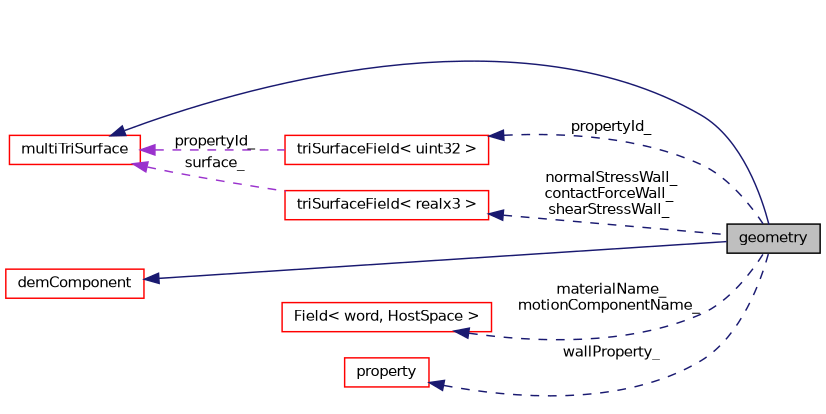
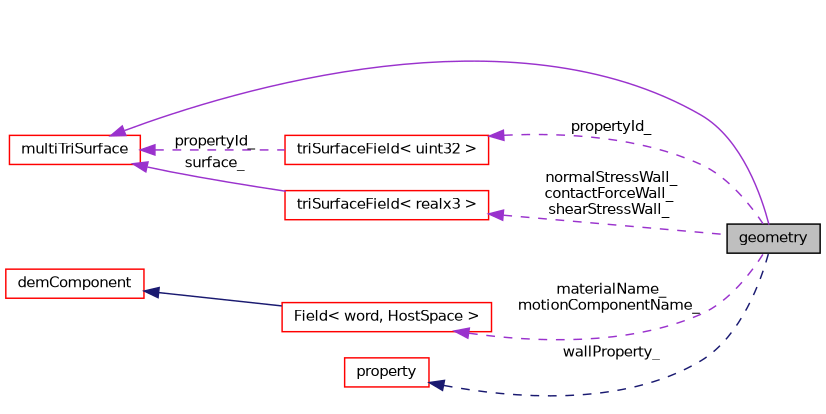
  digraph {
    rankdir=LR
    node [color=red fillcolor=white fontname=Helvetica fontsize=10 shape=record style=filled]
    edge [color=darkorchid3 dir=back fontname=Helvetica fontsize=10 labelfontname=Helvetica labelfontsize=10 style=dashed]
    n1 [color=black fillcolor=grey75 fontcolor=black height=0.2 label=geometry width=0.4]
    n2 [height=0.2 label=multiTriSurface width=0.4]
    n3 [height=0.2 label="triSurfaceField\< uint32 \>" width=0.4]
    n4 [height=0.2 label="triSurfaceField\< realx3 \>" width=0.4]
    n5 [height=0.2 label=demComponent width=0.4]
    n6 [height=0.2 label="Field\< word, HostSpace \>" width=0.4]
    n7 [height=0.2 label=property width=0.4]
-   n2 -> n1 [color=midnightblue style=solid]
+   n2 -> n1 [style=solid]
    n2 -> n3 [label=" propertyId_"]
-   n2 -> n4 [label=" surface_"]
-   n3 -> n1 [color=midnightblue label=" propertyId_"]
-   n4 -> n1 [color=midnightblue label=" normalStressWall_\ncontactForceWall_\nshearStressWall_"]
-   n5 -> n1 [color=midnightblue style=solid]
-   n6 -> n1 [color=midnightblue label=" materialName_\nmotionComponentName_"]
+   n2 -> n4 [label=" surface_" style=solid]
+   n3 -> n1 [label=" propertyId_"]
+   n4 -> n1 [label=" normalStressWall_\ncontactForceWall_\nshearStressWall_"]
+   n5 -> n6 [color=midnightblue style=solid]
+   n6 -> n1 [label=" materialName_\nmotionComponentName_"]
    n7 -> n1 [color=midnightblue label=" wallProperty_"]
  }
